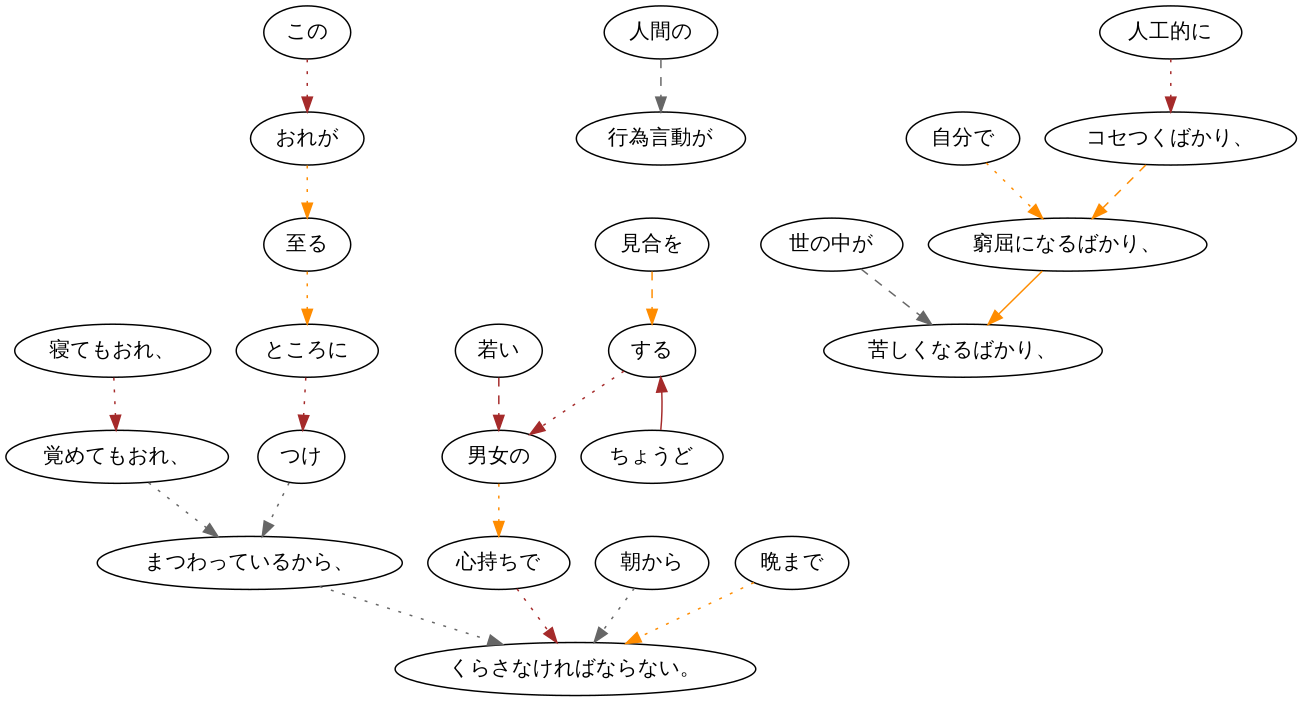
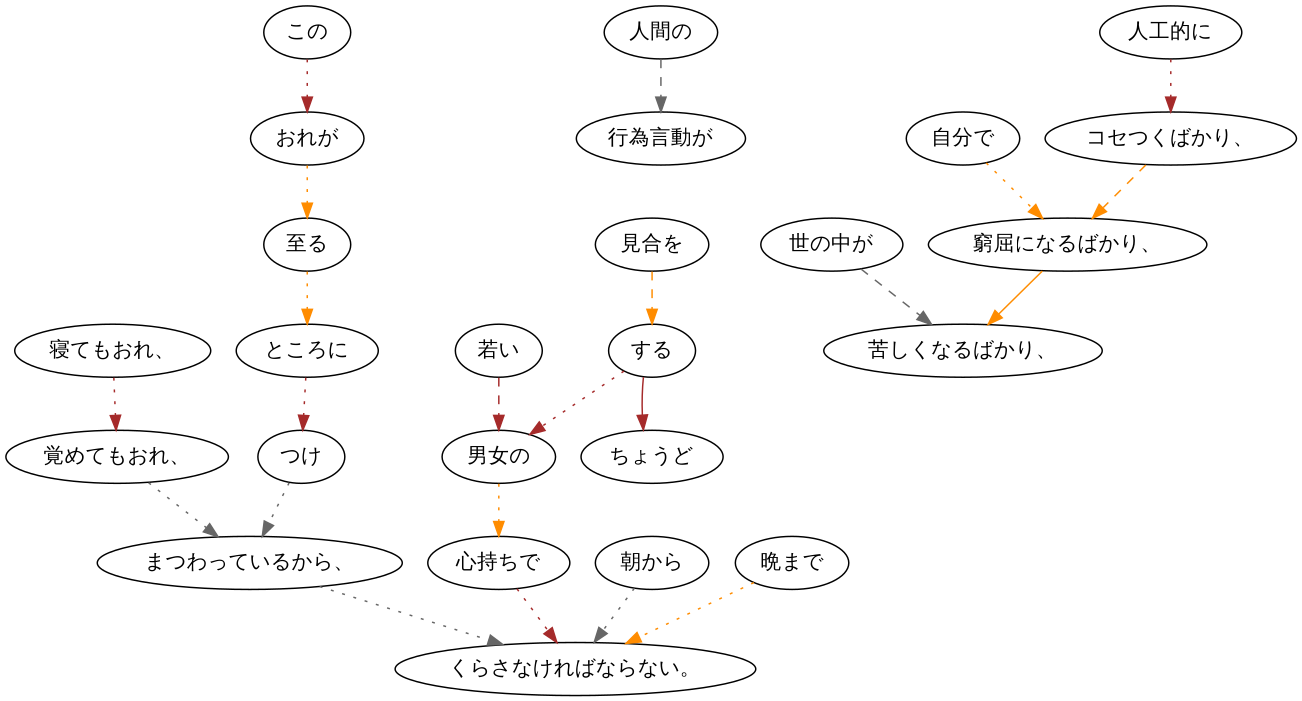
  digraph {
    edge [color=brown style=dotted]
    n1 [label="寝てもおれ、"]
    n2 [label="覚めてもおれ、"]
    n3 [label="まつわっているから、"]
    n4 [label="くらさなければならない。"]
    n5 [label="この"]
    n6 [label="おれが"]
    n7 [label="至る"]
    n8 [label="ところに"]
    n9 [label="つけ"]
    n10 [label="人間の"]
    n11 [label="行為言動が"]
    n12 [label="コセつくばかり、"]
    n13 [label="窮屈になるばかり、"]
    n14 [label="人工的に"]
    n15 [label="苦しくなるばかり、"]
    n16 [label="自分で"]
    n17 [label="世の中が"]
    n18 [label="する"]
    n19 [label="男女の"]
    n20 [label="ちょうど"]
    n21 [label="見合を"]
    n22 [label="心持ちで"]
    n23 [label="若い"]
    n24 [label="朝から"]
    n25 [label="晩まで"]
    n1 -> n2
    n2 -> n3 [color=gray40]
    n3 -> n4 [color=gray40]
    n5 -> n6
    n6 -> n7 [color=darkorange]
    n7 -> n8 [color=darkorange]
    n8 -> n9
    n9 -> n3 [color=gray40]
    n10 -> n11 [color=gray40 style=dashed]
    n12 -> n13 [color=darkorange style=dashed]
    n13 -> n15 [color=darkorange style=solid]
    n14 -> n12
    n16 -> n13 [color=darkorange]
    n17 -> n15 [color=gray40 style=dashed]
    n18 -> n19
    n19 -> n22 [color=darkorange]
-   n20 -> n18 [style=solid]
+   n18 -> n20 [style=solid]
    n21 -> n18 [color=darkorange style=dashed]
    n22 -> n4
    n23 -> n19 [style=dashed]
    n24 -> n4 [color=gray40]
    n25 -> n4 [color=darkorange]
  }
